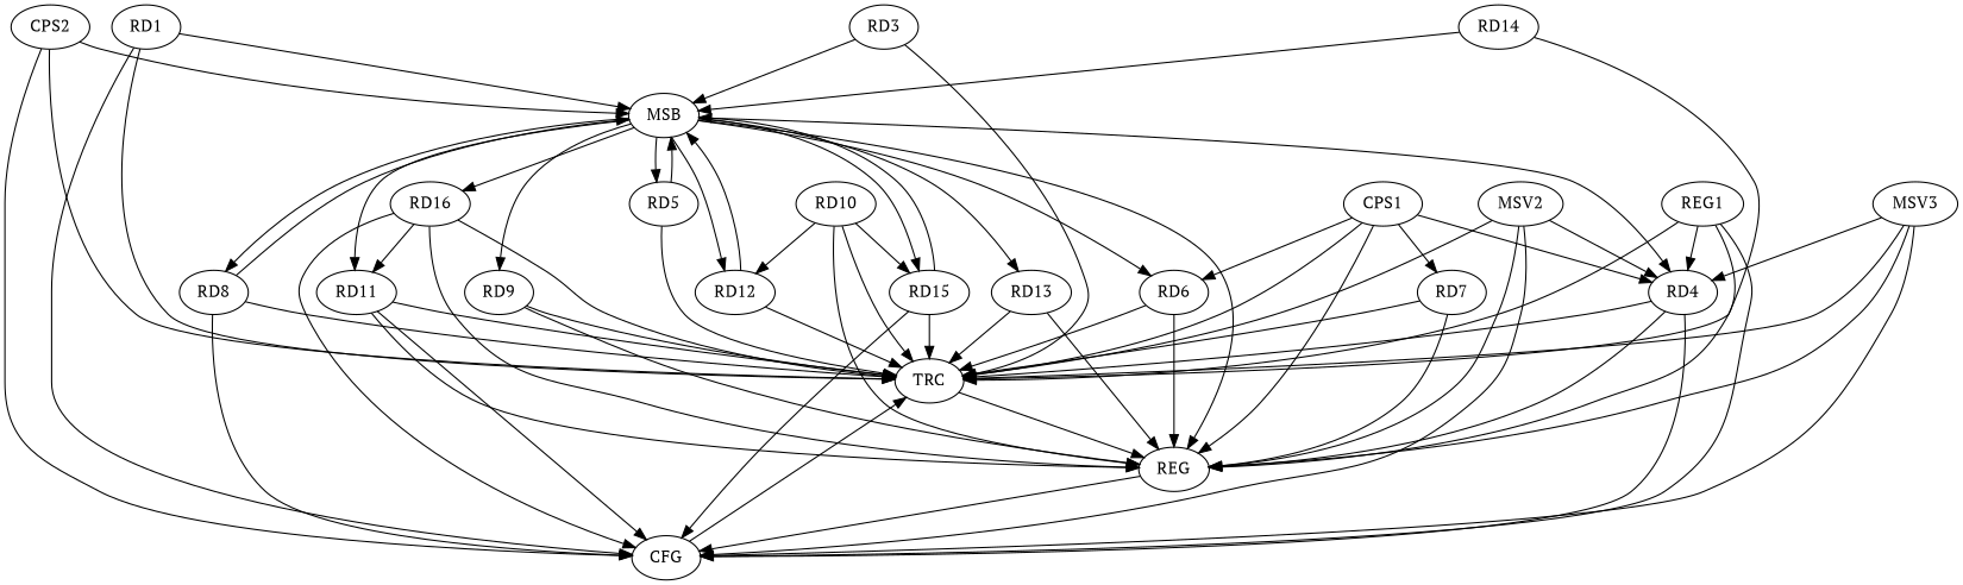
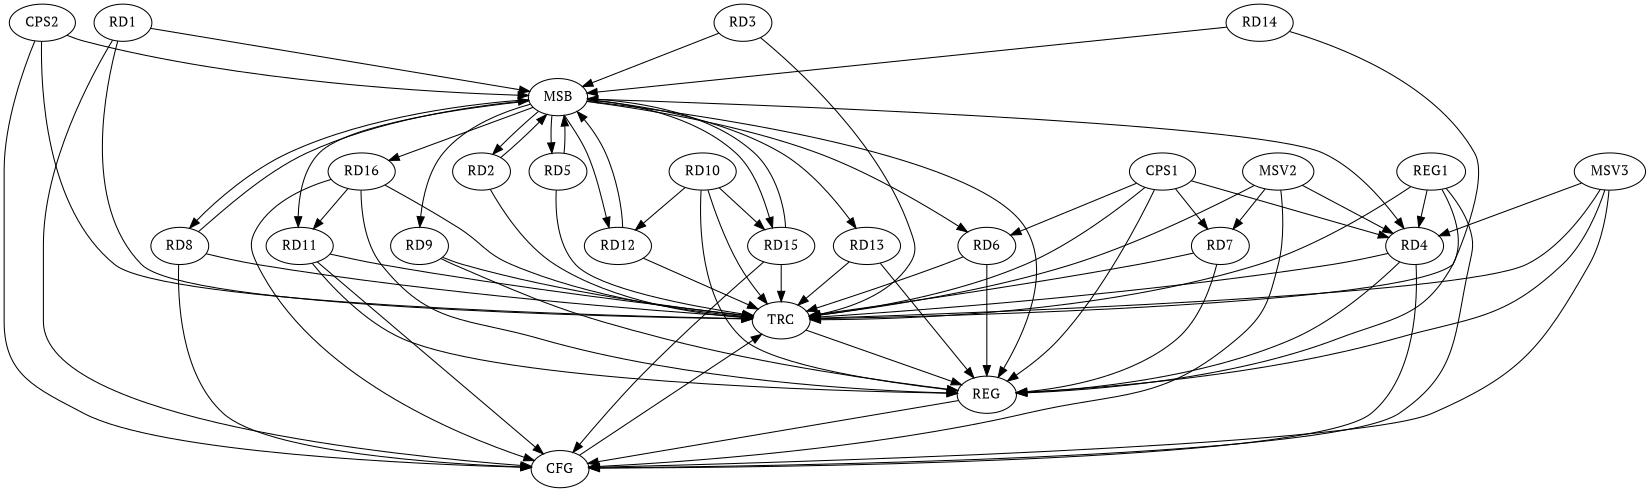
  strict digraph {
    fontname="PT Serif"
    node [fontname="PT Serif"]
    edge [fontname="PT Serif"]
    n1 [label=RD1]
    n2 [label=MSB]
    n3 [label=CFG]
    n4 [label=TRC]
+   n5 [label=RD2]
    n6 [label=RD4]
    n7 [label=REG]
    n8 [label=RD5]
    n9 [label=RD6]
    n10 [label=RD8]
    n11 [label=RD9]
    n12 [label=RD12]
    n13 [label=RD15]
    n14 [label=RD11]
    n15 [label=RD13]
    n16 [label=RD16]
    n17 [label=RD3]
    n18 [label=RD7]
    n19 [label=RD10]
    n20 [label=RD14]
    n21 [label=CPS1]
    n22 [label=CPS2]
    n23 [label=REG1]
    n24 [label=MSV2]
    n25 [label=MSV3]
    n1 -> n2
    n1 -> n3
    n1 -> n4
+   n2 -> n5
    n2 -> n6
    n2 -> n7
    n2 -> n8
    n2 -> n9
    n2 -> n10
    n2 -> n11
    n2 -> n12
    n2 -> n13
    n2 -> n14
    n2 -> n15
    n2 -> n16
    n3 -> n4
    n4 -> n7
+   n5 -> n2
+   n5 -> n4
    n6 -> n3
    n6 -> n4
    n6 -> n7
    n7 -> n3
    n8 -> n2
    n8 -> n4
    n9 -> n4
    n9 -> n7
    n10 -> n2
    n10 -> n3
    n10 -> n4
    n11 -> n4
    n11 -> n7
    n12 -> n2
    n12 -> n4
    n13 -> n2
    n13 -> n3
    n13 -> n4
    n14 -> n3
    n14 -> n4
    n14 -> n7
    n15 -> n4
    n15 -> n7
    n16 -> n3
    n16 -> n4
    n16 -> n7
    n16 -> n14
    n17 -> n2
    n17 -> n4
    n18 -> n4
    n18 -> n7
    n19 -> n4
    n19 -> n7
    n19 -> n12
    n19 -> n13
    n20 -> n2
    n20 -> n4
    n21 -> n4
    n21 -> n6
    n21 -> n7
    n21 -> n9
    n21 -> n18
    n22 -> n2
    n22 -> n3
    n22 -> n4
    n23 -> n3
    n23 -> n4
    n23 -> n6
    n23 -> n7
    n24 -> n3
    n24 -> n4
    n24 -> n6
-   n24 -> n7
+   n24 -> n18
    n25 -> n3
    n25 -> n4
    n25 -> n6
    n25 -> n7
  }
